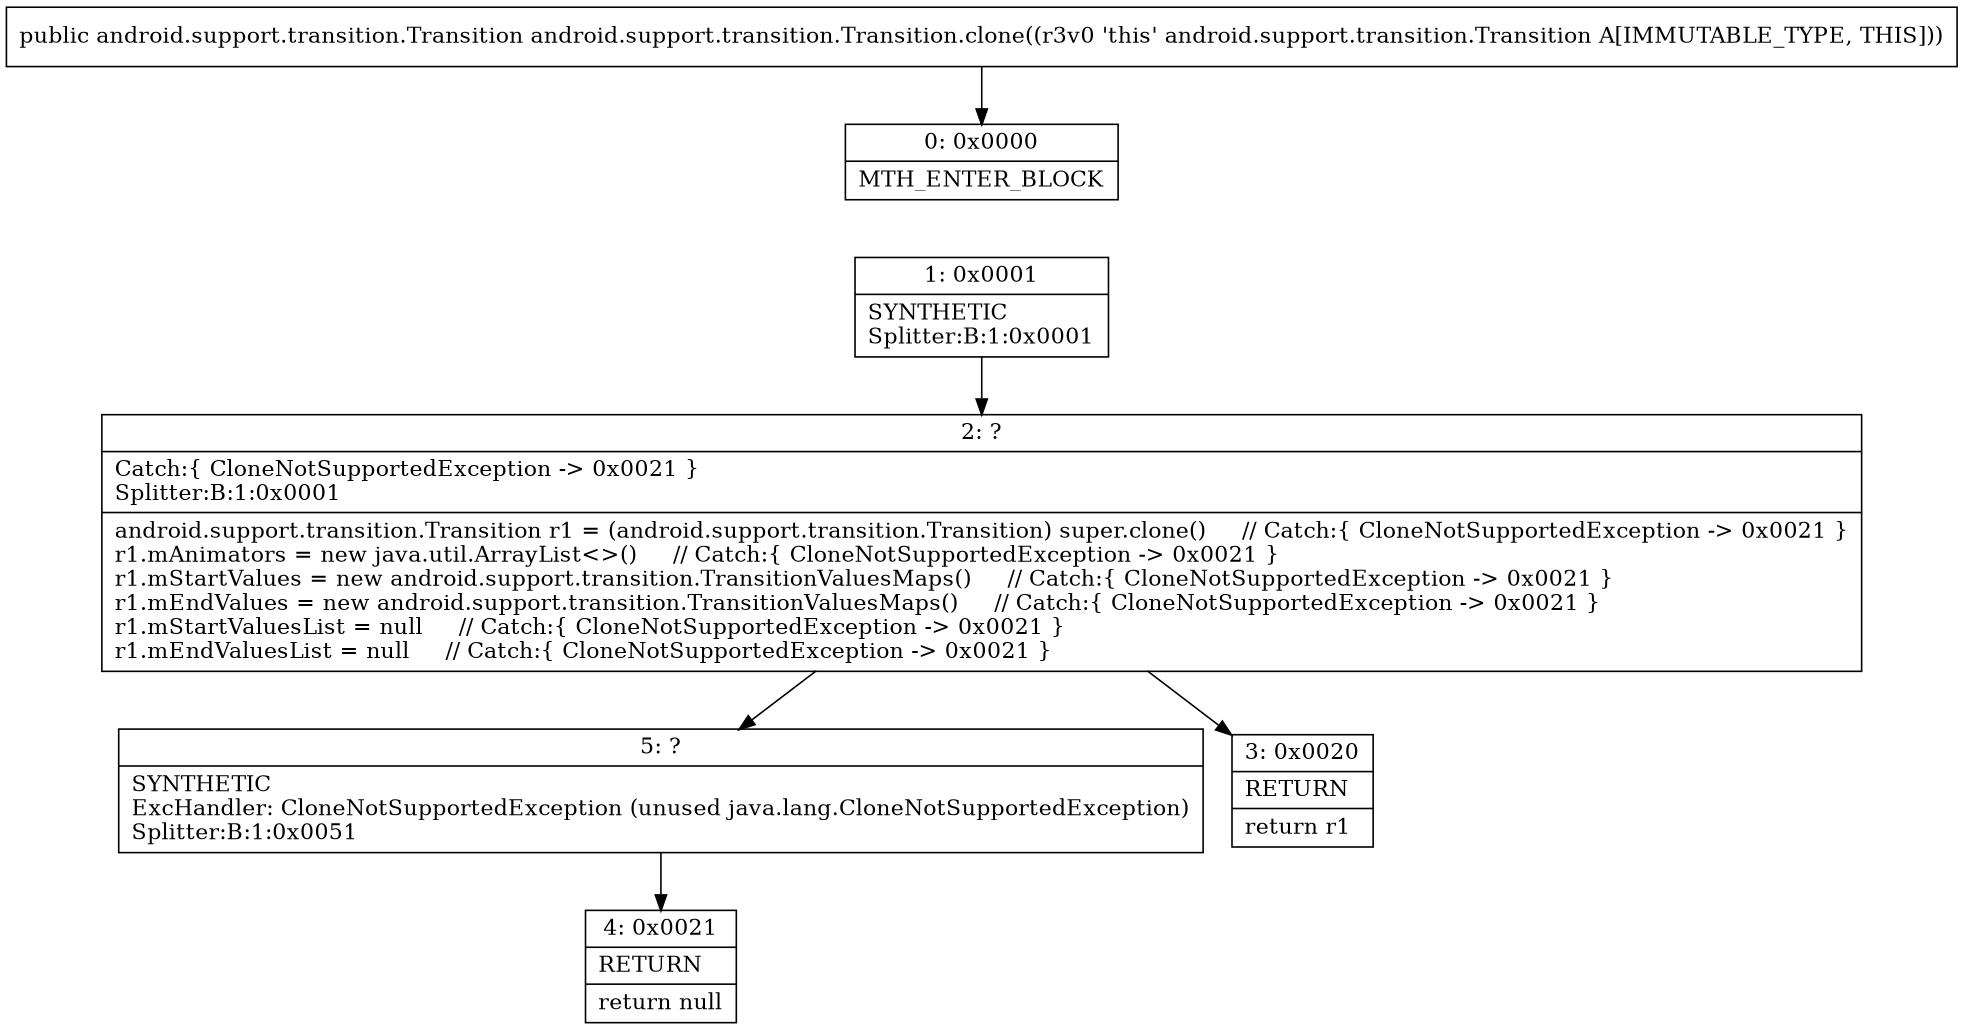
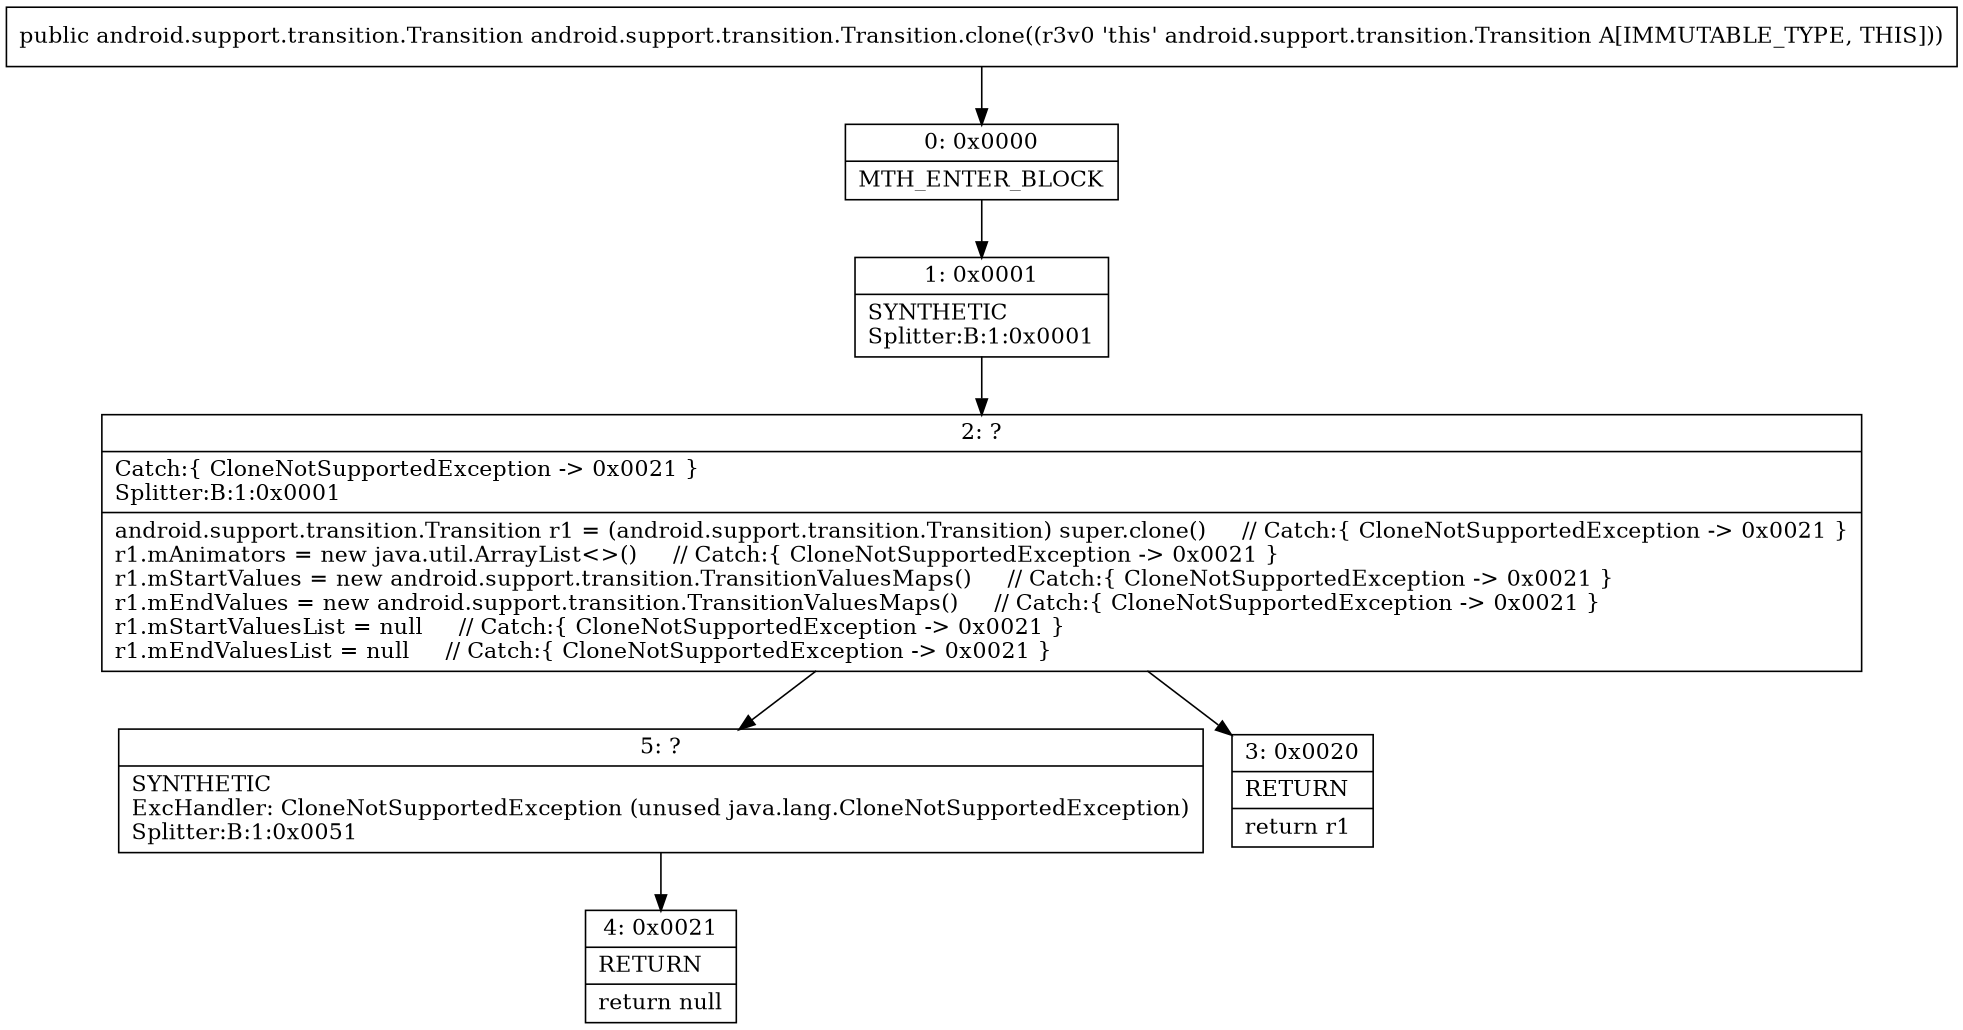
  digraph {
    node [shape=record]
    n1 [label="{0\:\ 0x0000|MTH_ENTER_BLOCK\l}"]
    n2 [label="{1\:\ 0x0001|SYNTHETIC\lSplitter:B:1:0x0001\l}"]
    n3 [label="{2\:\ ?|Catch:\{ CloneNotSupportedException \-\> 0x0021 \}\lSplitter:B:1:0x0001\l|android.support.transition.Transition r1 = (android.support.transition.Transition) super.clone()     \/\/ Catch:\{ CloneNotSupportedException \-\> 0x0021 \}\lr1.mAnimators = new java.util.ArrayList\<\>()     \/\/ Catch:\{ CloneNotSupportedException \-\> 0x0021 \}\lr1.mStartValues = new android.support.transition.TransitionValuesMaps()     \/\/ Catch:\{ CloneNotSupportedException \-\> 0x0021 \}\lr1.mEndValues = new android.support.transition.TransitionValuesMaps()     \/\/ Catch:\{ CloneNotSupportedException \-\> 0x0021 \}\lr1.mStartValuesList = null     \/\/ Catch:\{ CloneNotSupportedException \-\> 0x0021 \}\lr1.mEndValuesList = null     \/\/ Catch:\{ CloneNotSupportedException \-\> 0x0021 \}\l}"]
    n4 [label="{5\:\ ?|SYNTHETIC\lExcHandler: CloneNotSupportedException (unused java.lang.CloneNotSupportedException)\lSplitter:B:1:0x0051\l}"]
    n5 [label="{3\:\ 0x0020|RETURN\l|return r1\l}"]
    n6 [label="{4\:\ 0x0021|RETURN\l|return null\l}"]
    n7 [label="{public android.support.transition.Transition android.support.transition.Transition.clone((r3v0 'this' android.support.transition.Transition A[IMMUTABLE_TYPE, THIS])) }"]
+   n1 -> n2
    n2 -> n3
    n3 -> n4
    n3 -> n5
    n4 -> n6
    n7 -> n1
  }
